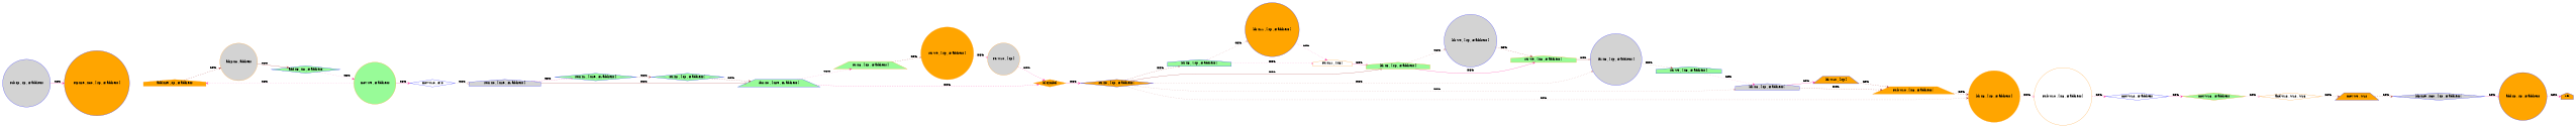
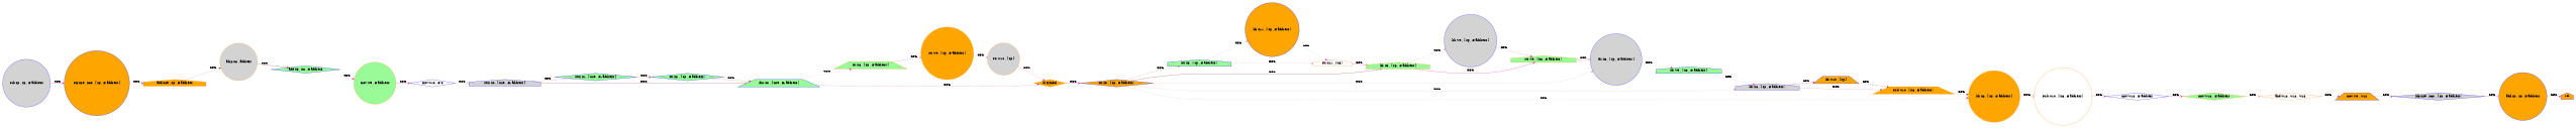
  digraph {
    rankdir=LR
    node [color=blue fillcolor=orange shape=circle style=filled]
    edge [arrowhead=vee color=deeppink style=dotted]
    n1 [fillcolor=lightgrey label="sub sp , sp , # address"]
    n2 [label="stp x29 , x30 , [ sp , # address ]"]
    n3 [color=darkorange label="add x29 , sp , # address" shape=house]
    n4 [color=darkorange fillcolor=lightgrey label="adrp x8 , address"]
    n5 [fillcolor=palegreen label="add x8 , x8 , # address" shape=diamond]
    n6 [color=darkorange fillcolor=palegreen label="mov w9 , # address"]
    n7 [fillcolor=white label="mov w10 , # 0" shape=diamond]
    n8 [fillcolor=lightgrey label="stur x0 , [ x29 , #- address ]" shape=house]
    n9 [fillcolor=palegreen label="stur x1 , [ x29 , #- address ]" shape=diamond]
    n10 [fillcolor=palegreen label="ldur x0 , [ x29 , #- address ]" shape=trapezium]
    n11 [fillcolor=palegreen label="str x2 , [ sp , # address ]" shape=diamond]
    n12 [color=darkorange fillcolor=palegreen label="str x8 , [ sp , # address ]" shape=trapezium]
    n13 [color=darkorange label="bl symbol" shape=diamond]
    n14 [color=darkorange label="str w9 , [ sp , # address ]"]
    n15 [label="str x0 , [ sp , # address ]" shape=diamond]
    n16 [color=darkorange fillcolor=lightgrey label="str w10 , [ sp ]"]
    n17 [fillcolor=palegreen label="ldr x8 , [ sp , # address ]" shape=house]
    n18 [color=darkorange fillcolor=palegreen label="ldr x8 , [ sp , # address ]" shape=house]
    n19 [fillcolor=lightgrey label="ldr x8 , [ sp , # address ]"]
    n20 [fillcolor=lightgrey label="ldr x8 , [ sp , # address ]" shape=house]
    n21 [color=darkorange label="ldr x8 , [ sp , # address ]"]
    n22 [label="ldr x11 , [ sp , # address ]"]
    n23 [color=darkorange fillcolor=white label="str x11 , [ x8 ]" shape=house]
    n24 [fillcolor=lightgrey label="ldr w9 , [ sp , # address ]"]
    n25 [color=darkorange fillcolor=palegreen label="str w9 , [ x8 , # address ]" shape=house]
    n26 [fillcolor=palegreen label="str w9 , [ x8 , # address ]" shape=house]
    n27 [label="ldr w10 , [ sp ]" shape=trapezium]
    n28 [color=darkorange label="strb w10 , [ x8 , # address ]" shape=trapezium]
    n29 [color=darkorange fillcolor=white label="strb w10 , [ x8 , # address ]"]
    n30 [fillcolor=white label="mov w12 , # address" shape=diamond]
    n31 [color=darkorange fillcolor=palegreen label="mov w13 , # address" shape=diamond]
    n32 [color=darkorange fillcolor=white label="and w12 , w12 , w13" shape=diamond]
    n33 [label="mov w0 , w12" shape=trapezium]
    n34 [fillcolor=lightgrey label="ldp x29 , x30 , [ sp , # address ]" shape=diamond]
    n35 [label="add sp , sp , # address"]
    n36 [label=ret shape=house]
    n1 -> n2 [label=CFG style=solid]
-   n6 -> n3 [label=CFG]
+   n2 -> n3 [label=CFG]
    n3 -> n4 [color=brown label=CFG style=dashed]
    n4 -> n5 [color=brown label=CFG style=solid]
    n5 -> n6 [label=CFG]
    n6 -> n7 [label=CFG style=solid]
    n7 -> n8 [arrowhead=odot color=brown label=CFG]
    n8 -> n9 [arrowhead=odot label=CFG style=dashed]
    n8 -> n10 [arrowhead=odot color=brown label=DFG style=solid]
    n9 -> n11 [color=brown label=CFG style=dashed]
    n10 -> n12 [label=CFG]
    n10 -> n13 [label=DFG style=dashed]
    n11 -> n10 [color=brown label=CFG style=dashed]
    n12 -> n14 [arrowhead=odot color=brown label=CFG style=dashed]
    n13 -> n15 [label=DFG style=solid]
-   n14 -> n16 [arrowhead=odot label=DFG]
+   n14 -> n16 [arrowhead=odot label=CFG]
    n15 -> n17 [arrowhead=odot color=brown label=DFG style=dashed]
    n15 -> n18 [arrowhead=odot color=brown label=DFG style=solid]
    n15 -> n19 [arrowhead=odot color=brown label=DFG]
    n15 -> n20 [arrowhead=odot color=brown label=DFG]
    n15 -> n21 [color=brown label=DFG]
    n16 -> n13 [label=CFG style=dashed]
    n17 -> n22 [arrowhead=odot color=brown label=CFG]
    n17 -> n23 [arrowhead=odot label=DFG]
    n18 -> n24 [arrowhead=odot color=brown label=CFG]
    n18 -> n25 [label=DFG style=solid]
    n19 -> n26 [color=brown label=DFG]
    n20 -> n27 [label=CFG style=solid]
    n20 -> n28 [color=brown label=DFG style=dashed]
    n21 -> n29 [arrowhead=odot label=DFG]
    n22 -> n23 [label=CFG]
    n23 -> n18 [arrowhead=odot label=CFG style=solid]
    n24 -> n25 [color=brown label=CFG style=dashed]
    n25 -> n19 [arrowhead=odot color=brown label=CFG style=solid]
    n26 -> n20 [label=CFG]
    n27 -> n28 [color=brown label=CFG style=dashed]
    n28 -> n21 [color=brown label=CFG style=dashed]
    n29 -> n30 [label=CFG style=dashed]
    n30 -> n31 [label=CFG style=solid]
    n31 -> n32 [arrowhead=odot label=CFG]
    n32 -> n33 [color=brown label=CFG]
    n33 -> n34 [color=brown label=CFG style=dashed]
    n34 -> n35 [arrowhead=odot label=CFG style=solid]
    n35 -> n36 [label=CFG style=dashed]
  }
